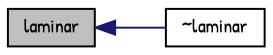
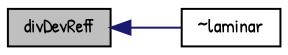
  digraph {
    rankdir=LR
    fontname="Patrick Hand"
    node [color=black fontname="Patrick Hand" fontsize=10 shape=record]
-   n1 [fillcolor=grey75 fontcolor=black height=0.2 label=laminar style=filled width=0.4]
+   n1 [fillcolor=grey75 fontcolor=black height=0.2 label=divDevReff style=filled width=0.4]
    n2 [height=0.2 label="~laminar" width=0.4]
    n1 -> n2 [color=midnightblue dir=back fontname="Patrick Hand" fontsize=10 labelfontname=FreeSans labelfontsize=10 style=solid]
  }
